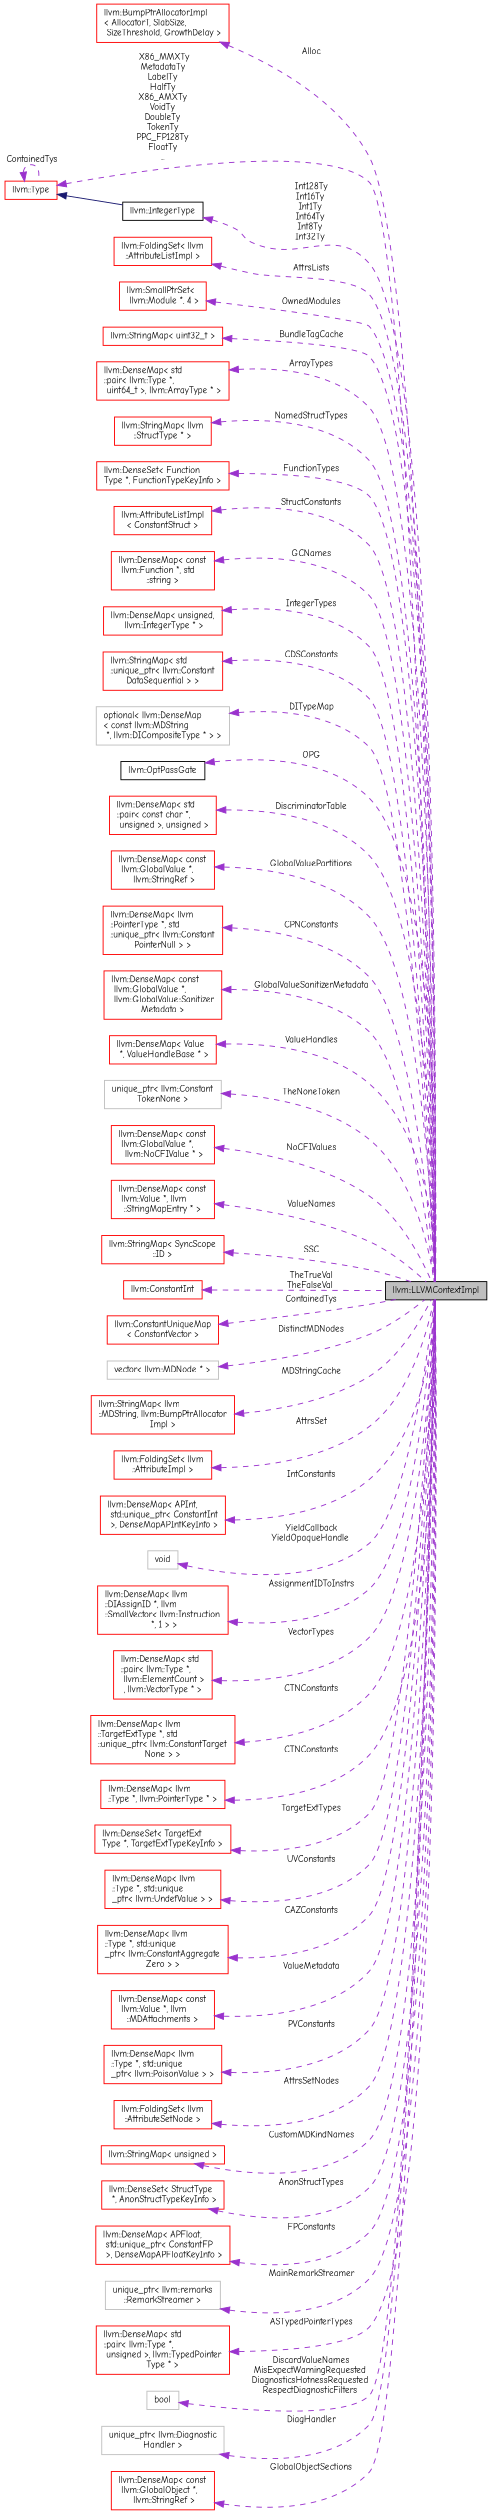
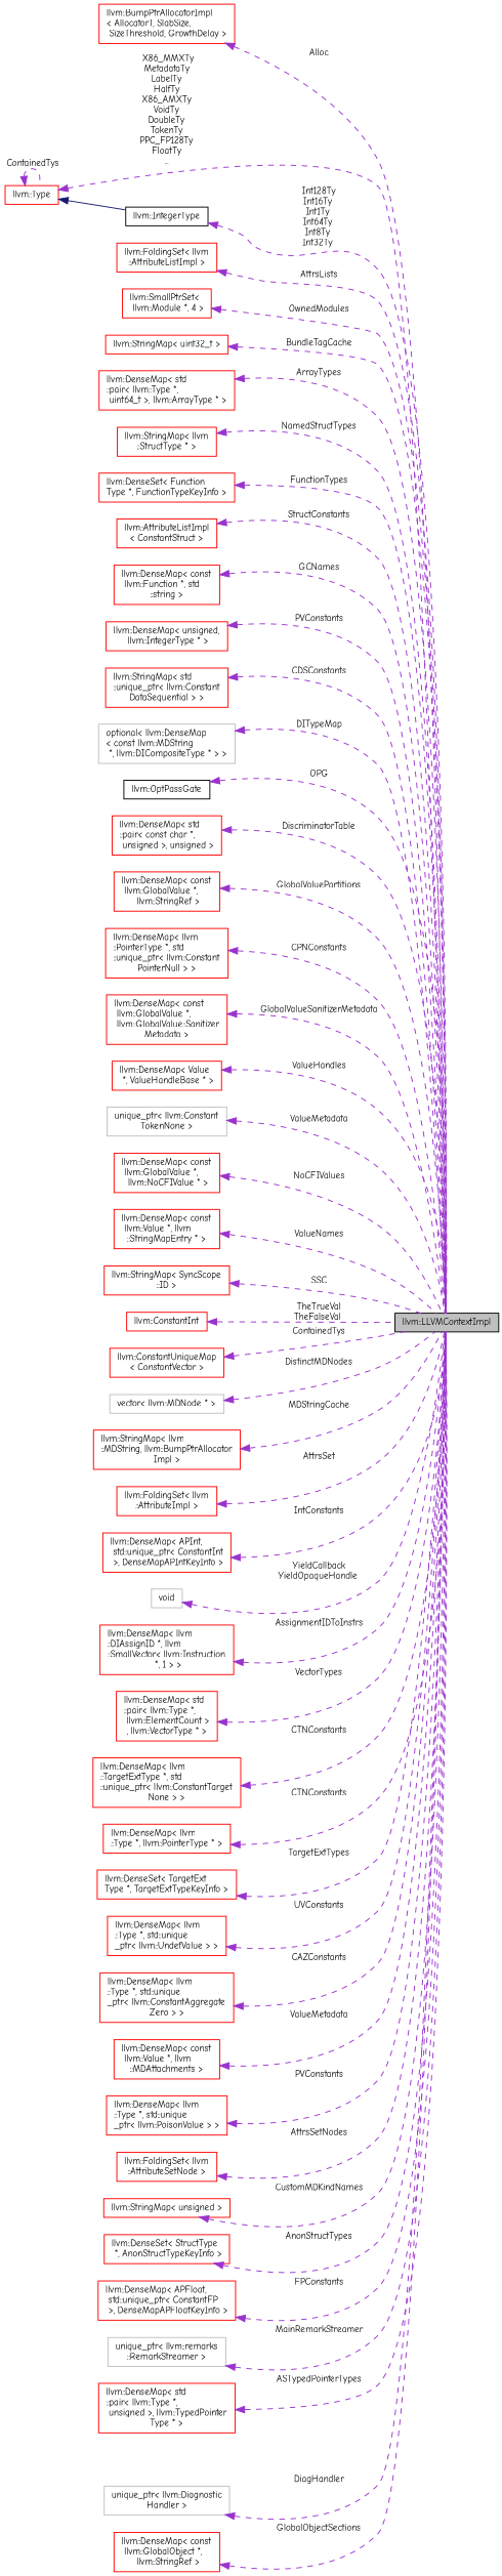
  digraph {
    fontname="Comic Neue"
    rankdir=LR
    node [color=red fontname="Comic Neue" fontsize=10 shape=record]
    edge [color=darkorchid3 dir=back fontname="Comic Neue" fontsize=10 labelfontname=Helvetica labelfontsize=10 style=dashed]
    n1 [color=black fillcolor=grey75 fontcolor=black height=0.2 label="llvm::LLVMContextImpl" style=filled width=0.4]
    n2 [height=0.2 label="llvm::BumpPtrAllocatorImpl\l\< AllocatorT, SlabSize,\l SizeThreshold, GrowthDelay \>" width=0.4]
    n3 [height=0.2 label="llvm::Type" width=0.4]
    n4 [color=black height=0.2 label="llvm::IntegerType" width=0.4]
    n5 [height=0.2 label="llvm::FoldingSet\< llvm\l::AttributeListImpl \>" width=0.4]
    n6 [height=0.2 label="llvm::SmallPtrSet\<\l llvm::Module *, 4 \>" width=0.4]
    n7 [height=0.2 label="llvm::StringMap\< uint32_t \>" width=0.4]
    n8 [height=0.2 label="llvm::DenseMap\< std\l::pair\< llvm::Type *,\l uint64_t \>, llvm::ArrayType * \>" width=0.4]
    n9 [height=0.2 label="llvm::StringMap\< llvm\l::StructType * \>" width=0.4]
    n10 [height=0.2 label="llvm::DenseSet\< Function\lType *, FunctionTypeKeyInfo \>" width=0.4]
    n11 [height=0.2 label="llvm::AttributeListImpl\l\< ConstantStruct \>" width=0.4]
    n12 [height=0.2 label="llvm::DenseMap\< const\l llvm::Function *, std\l::string \>" width=0.4]
    n13 [height=0.2 label="llvm::DenseMap\< unsigned,\l llvm::IntegerType * \>" width=0.4]
    n14 [height=0.2 label="llvm::StringMap\< std\l::unique_ptr\< llvm::Constant\lDataSequential \> \>" width=0.4]
    n15 [color=grey75 height=0.2 label="optional\< llvm::DenseMap\l\< const llvm::MDString\l *, llvm::DICompositeType * \> \>" width=0.4]
    n16 [color=black height=0.2 label="llvm::OptPassGate" width=0.4]
    n17 [height=0.2 label="llvm::DenseMap\< std\l::pair\< const char *,\l unsigned \>, unsigned \>" width=0.4]
    n18 [height=0.2 label="llvm::DenseMap\< const\l llvm::GlobalValue *,\l llvm::StringRef \>" width=0.4]
    n19 [height=0.2 label="llvm::DenseMap\< llvm\l::PointerType *, std\l::unique_ptr\< llvm::Constant\lPointerNull \> \>" width=0.4]
    n20 [height=0.2 label="llvm::DenseMap\< const\l llvm::GlobalValue *,\l llvm::GlobalValue::Sanitizer\lMetadata \>" width=0.4]
    n21 [height=0.2 label="llvm::DenseMap\< Value\l *, ValueHandleBase * \>" width=0.4]
    n22 [color=grey75 height=0.2 label="unique_ptr\< llvm::Constant\lTokenNone \>" width=0.4]
    n23 [height=0.2 label="llvm::DenseMap\< const\l llvm::GlobalValue *,\l llvm::NoCFIValue * \>" width=0.4]
    n24 [height=0.2 label="llvm::DenseMap\< const\l llvm::Value *, llvm\l::StringMapEntry * \>" width=0.4]
    n25 [height=0.2 label="llvm::StringMap\< SyncScope\l::ID \>" width=0.4]
    n26 [height=0.2 label="llvm::ConstantInt" width=0.4]
    n27 [height=0.2 label="llvm::ConstantUniqueMap\l\< ConstantVector \>" width=0.4]
    n28 [color=grey75 height=0.2 label="vector\< llvm::MDNode * \>" width=0.4]
    n29 [height=0.2 label="llvm::StringMap\< llvm\l::MDString, llvm::BumpPtrAllocator\lImpl \>" width=0.4]
    n30 [height=0.2 label="llvm::FoldingSet\< llvm\l::AttributeImpl \>" width=0.4]
    n31 [height=0.2 label="llvm::DenseMap\< APInt,\l std::unique_ptr\< ConstantInt\l \>, DenseMapAPIntKeyInfo \>" width=0.4]
    n32 [color=grey75 height=0.2 label=void width=0.4]
    n33 [height=0.2 label="llvm::DenseMap\< llvm\l::DIAssignID *, llvm\l::SmallVector\< llvm::Instruction\l *, 1 \> \>" width=0.4]
    n34 [height=0.2 label="llvm::DenseMap\< std\l::pair\< llvm::Type *,\l llvm::ElementCount \>\l, llvm::VectorType * \>" width=0.4]
    n35 [height=0.2 label="llvm::DenseMap\< llvm\l::TargetExtType *, std\l::unique_ptr\< llvm::ConstantTarget\lNone \> \>" width=0.4]
    n36 [height=0.2 label="llvm::DenseMap\< llvm\l::Type *, llvm::PointerType * \>" width=0.4]
    n37 [height=0.2 label="llvm::DenseSet\< TargetExt\lType *, TargetExtTypeKeyInfo \>" width=0.4]
    n38 [height=0.2 label="llvm::DenseMap\< llvm\l::Type *, std::unique\l_ptr\< llvm::UndefValue \> \>" width=0.4]
    n39 [height=0.2 label="llvm::DenseMap\< llvm\l::Type *, std::unique\l_ptr\< llvm::ConstantAggregate\lZero \> \>" width=0.4]
    n40 [height=0.2 label="llvm::DenseMap\< const\l llvm::Value *, llvm\l::MDAttachments \>" width=0.4]
    n41 [height=0.2 label="llvm::DenseMap\< llvm\l::Type *, std::unique\l_ptr\< llvm::PoisonValue \> \>" width=0.4]
    n42 [height=0.2 label="llvm::FoldingSet\< llvm\l::AttributeSetNode \>" width=0.4]
    n43 [height=0.2 label="llvm::StringMap\< unsigned \>" width=0.4]
    n44 [height=0.2 label="llvm::DenseSet\< StructType\l *, AnonStructTypeKeyInfo \>" width=0.4]
    n45 [height=0.2 label="llvm::DenseMap\< APFloat,\l std::unique_ptr\< ConstantFP\l \>, DenseMapAPFloatKeyInfo \>" width=0.4]
    n46 [color=grey75 height=0.2 label="unique_ptr\< llvm::remarks\l::RemarkStreamer \>" width=0.4]
    n47 [height=0.2 label="llvm::DenseMap\< std\l::pair\< llvm::Type *,\l unsigned \>, llvm::TypedPointer\lType * \>" width=0.4]
-   n48 [color=grey75 height=0.2 label=bool width=0.4]
    n49 [color=grey75 height=0.2 label="unique_ptr\< llvm::Diagnostic\lHandler \>" width=0.4]
    n50 [height=0.2 label="llvm::DenseMap\< const\l llvm::GlobalObject *,\l llvm::StringRef \>" width=0.4]
    n2 -> n1 [label=" Alloc"]
    n3 -> n1 [label=" X86_MMXTy\nMetadataTy\nLabelTy\nHalfTy\nX86_AMXTy\nVoidTy\nDoubleTy\nTokenTy\nPPC_FP128Ty\nFloatTy\n..."]
    n3 -> n3 [label=" ContainedTys"]
    n3 -> n4 [color=midnightblue style=solid]
    n4 -> n1 [label=" Int128Ty\nInt16Ty\nInt1Ty\nInt64Ty\nInt8Ty\nInt32Ty"]
    n5 -> n1 [label=" AttrsLists"]
    n6 -> n1 [label=" OwnedModules"]
    n7 -> n1 [label=" BundleTagCache"]
    n8 -> n1 [label=" ArrayTypes"]
    n9 -> n1 [label=" NamedStructTypes"]
    n10 -> n1 [label=" FunctionTypes"]
    n11 -> n1 [label=" StructConstants"]
    n12 -> n1 [label=" GCNames"]
-   n13 -> n1 [label=" IntegerTypes"]
+   n13 -> n1 [label=" PVConstants"]
    n14 -> n1 [label=" CDSConstants"]
    n15 -> n1 [label=" DITypeMap"]
    n16 -> n1 [label=" OPG"]
    n17 -> n1 [label=" DiscriminatorTable"]
    n18 -> n1 [label=" GlobalValuePartitions"]
    n19 -> n1 [label=" CPNConstants"]
    n20 -> n1 [label=" GlobalValueSanitizerMetadata"]
    n21 -> n1 [label=" ValueHandles"]
-   n22 -> n1 [label=" TheNoneToken"]
+   n22 -> n1 [label=" ValueMetadata"]
    n23 -> n1 [label=" NoCFIValues"]
    n24 -> n1 [label=" ValueNames"]
    n25 -> n1 [label=" SSC"]
    n26 -> n1 [label=" TheTrueVal\nTheFalseVal"]
    n27 -> n1 [label=" ContainedTys"]
    n28 -> n1 [label=" DistinctMDNodes"]
    n29 -> n1 [label=" MDStringCache"]
    n30 -> n1 [label=" AttrsSet"]
    n31 -> n1 [label=" IntConstants"]
    n32 -> n1 [label=" YieldCallback\nYieldOpaqueHandle"]
    n33 -> n1 [label=" AssignmentIDToInstrs"]
    n34 -> n1 [label=" VectorTypes"]
    n35 -> n1 [label=" CTNConstants"]
    n36 -> n1 [label=" CTNConstants"]
    n37 -> n1 [label=" TargetExtTypes"]
    n38 -> n1 [label=" UVConstants"]
    n39 -> n1 [label=" CAZConstants"]
    n40 -> n1 [label=" ValueMetadata"]
    n41 -> n1 [label=" PVConstants"]
    n42 -> n1 [label=" AttrsSetNodes"]
    n43 -> n1 [label=" CustomMDKindNames"]
    n44 -> n1 [label=" AnonStructTypes"]
    n45 -> n1 [label=" FPConstants"]
    n46 -> n1 [label=" MainRemarkStreamer"]
    n47 -> n1 [label=" ASTypedPointerTypes"]
-   n48 -> n1 [label=" DiscardValueNames\nMisExpectWarningRequested\nDiagnosticsHotnessRequested\nRespectDiagnosticFilters"]
    n49 -> n1 [label=" DiagHandler"]
    n50 -> n1 [label=" GlobalObjectSections"]
  }
